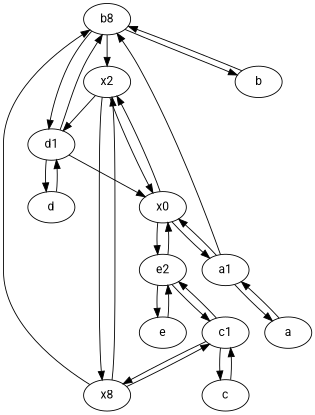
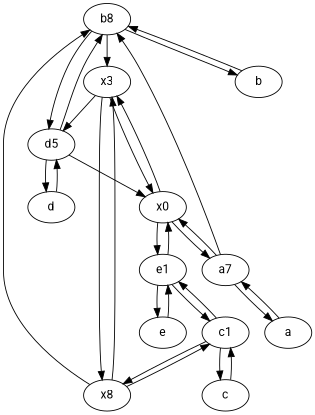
  digraph {
    fontname=Roboto
    node [fontname=Roboto]
    edge [fontname=Roboto]
    n1 [label=b8]
-   x2
+   x2 [label=x3]
    b
-   d1
+   d1 [label=d5]
    n5 [label=x8]
    c1
-   e1 [label=e2]
+   e1
    c
    x0
    d
-   a1
+   a1 [label=a7]
    e
    a
    n1 -> x2
    n1 -> b
    n1 -> d1
    x2 -> d1
    x2 -> n5
    x2 -> x0
    b -> n1
    d1 -> n1
    d1 -> x0
    d1 -> d
    n5 -> n1
    n5 -> x2
    n5 -> c1
    c1 -> n5
    c1 -> e1
    c1 -> c
    e1 -> c1
    e1 -> x0
    e1 -> e
    c -> c1
    x0 -> x2
    x0 -> e1
    x0 -> a1
    d -> d1
    a1 -> n1
    a1 -> x0
    a1 -> a
    e -> e1
    a -> a1
  }
